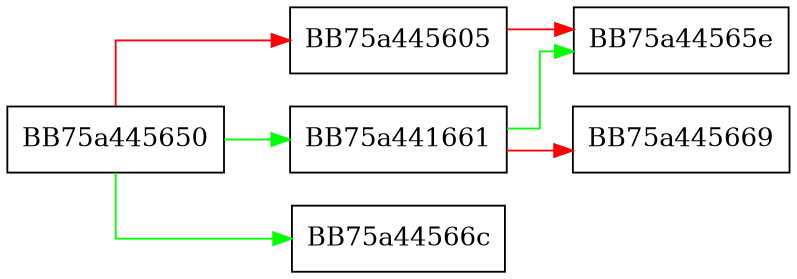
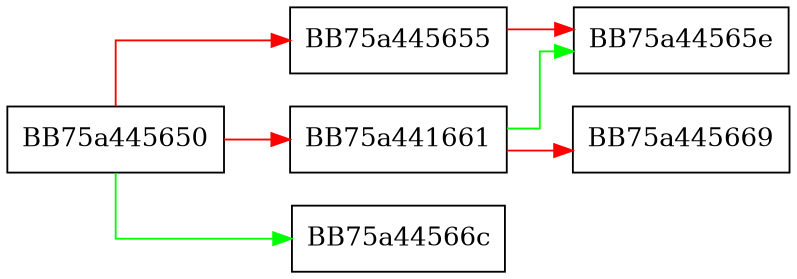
  digraph {
    rankdir=LR
    splines=ortho
    node [shape=box]
    edge [color=green]
    n1 [label=BB75a441661]
    BB75a445650
-   BB75a445655 [label=BB75a445605]
+   BB75a445655
    BB75a44566c
    BB75a44565e
    BB75a445669
    n1 -> BB75a44565e
    n1 -> BB75a445669 [color=red]
-   BB75a445650 -> n1
+   BB75a445650 -> n1 [color=red]
    BB75a445650 -> BB75a445655 [color=red]
    BB75a445650 -> BB75a44566c
    BB75a445655 -> BB75a44565e [color=red]
  }
